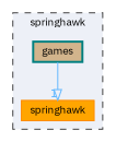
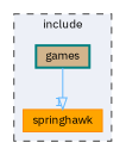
  digraph {
    compound=true
    fontname="IBM Plex Sans"
    node [fontname="IBM Plex Sans" fontsize=10 shape=box]
    n1 [color=darkorange fillcolor=orange height=0.2 label=springhawk style=filled width=0.4]
    n2 [color=teal fillcolor=tan height=0.2 label=games style="filled,bold" width=0.4]
    subgraph cluster_1 {
      bgcolor="#edf0f7"
      fontsize=10
-     label=springhawk
+     label=include
      pencolor=grey25
      style="filled,dashed"
      n1
      n2
    }
    n2 -> n1 [color=steelblue1 fontcolor=steelblue1 fontname="IBM Plex Sans" fontsize=10 headlabel=1 labeldistance=1.5 labelfontname=Helvetica labelfontsize=10 arrowhead=onormal]
  }
